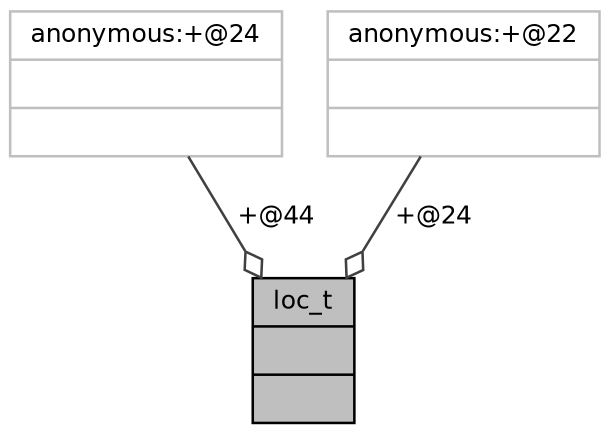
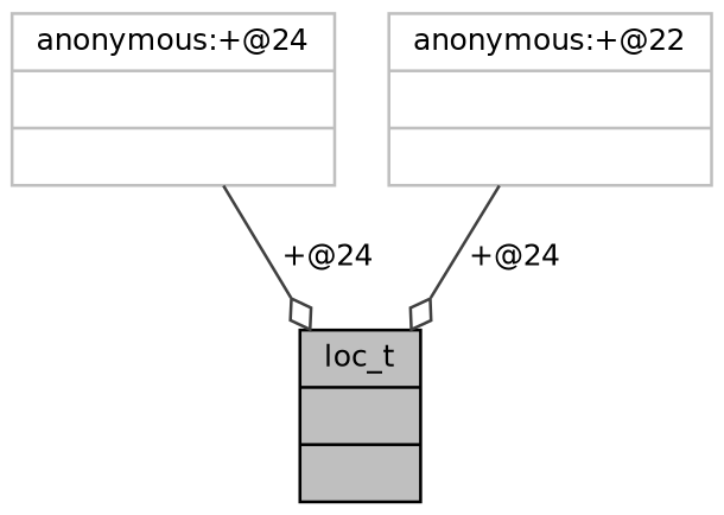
  digraph {
    node [color=grey75 fontname=Helvetica fontsize=10 shape=record]
    edge [arrowhead=odiamond color=grey25 fontname=Helvetica fontsize=10 labelfontname=Helvetica labelfontsize=10 style=solid]
    n1 [color=black fillcolor=grey75 fontcolor=black height=0.2 label="{loc_t\n||}" style=filled width=0.4]
    n2 [height=0.2 label="{anonymous:+@24\n||}" width=0.4]
    n3 [height=0.2 label="{anonymous:+@22\n||}" width=0.4]
-   n2 -> n1 [label=" +@44"]
+   n2 -> n1 [label=" +@24"]
    n3 -> n1 [label=" +@24"]
  }
